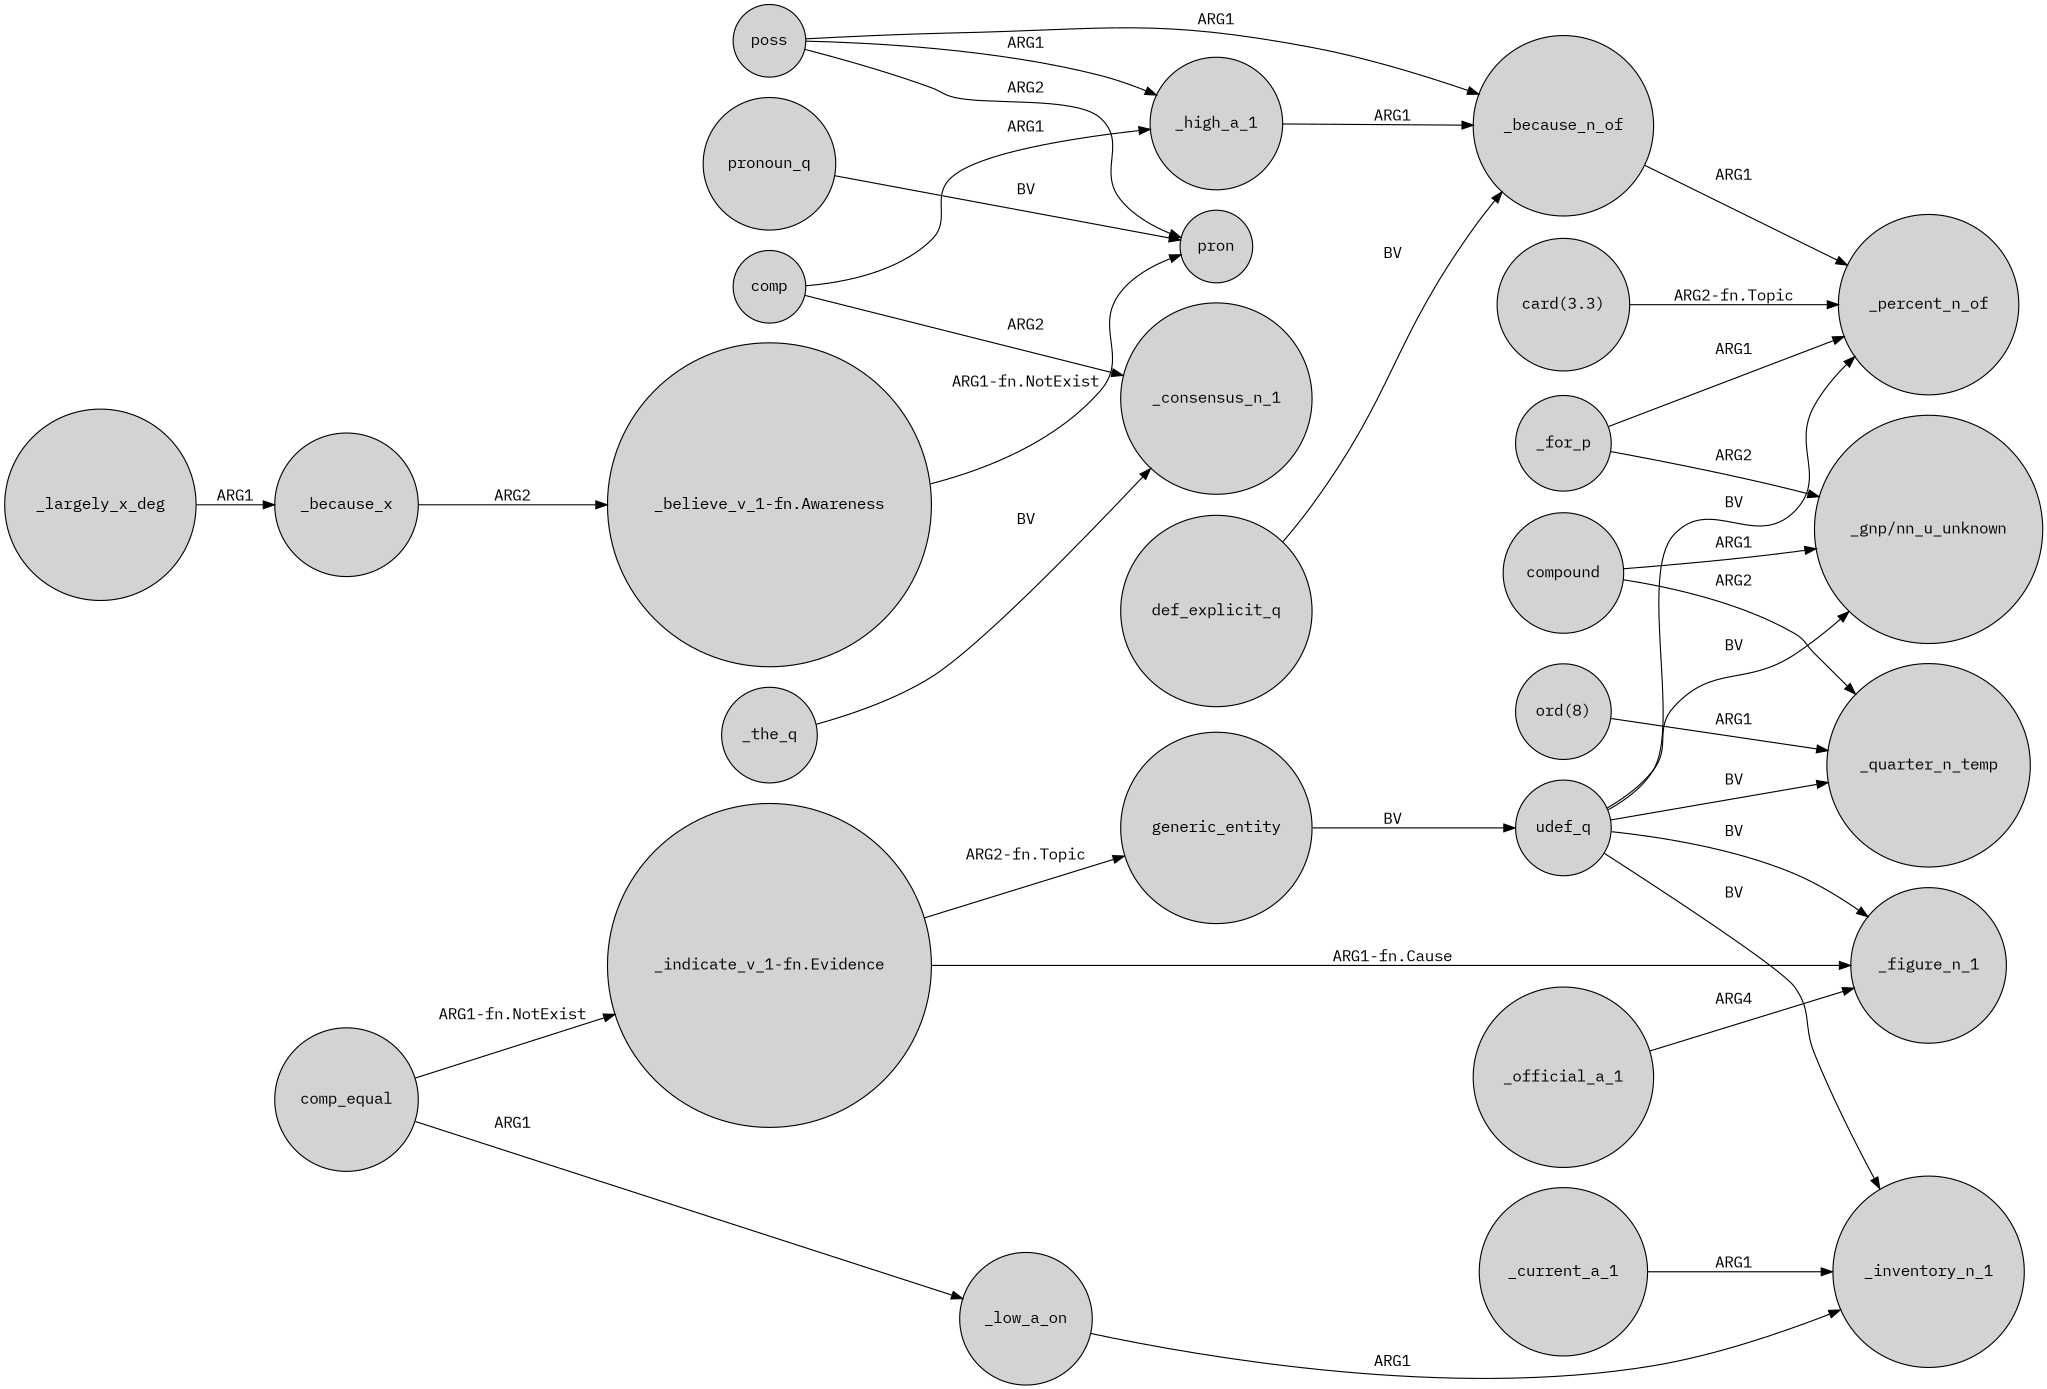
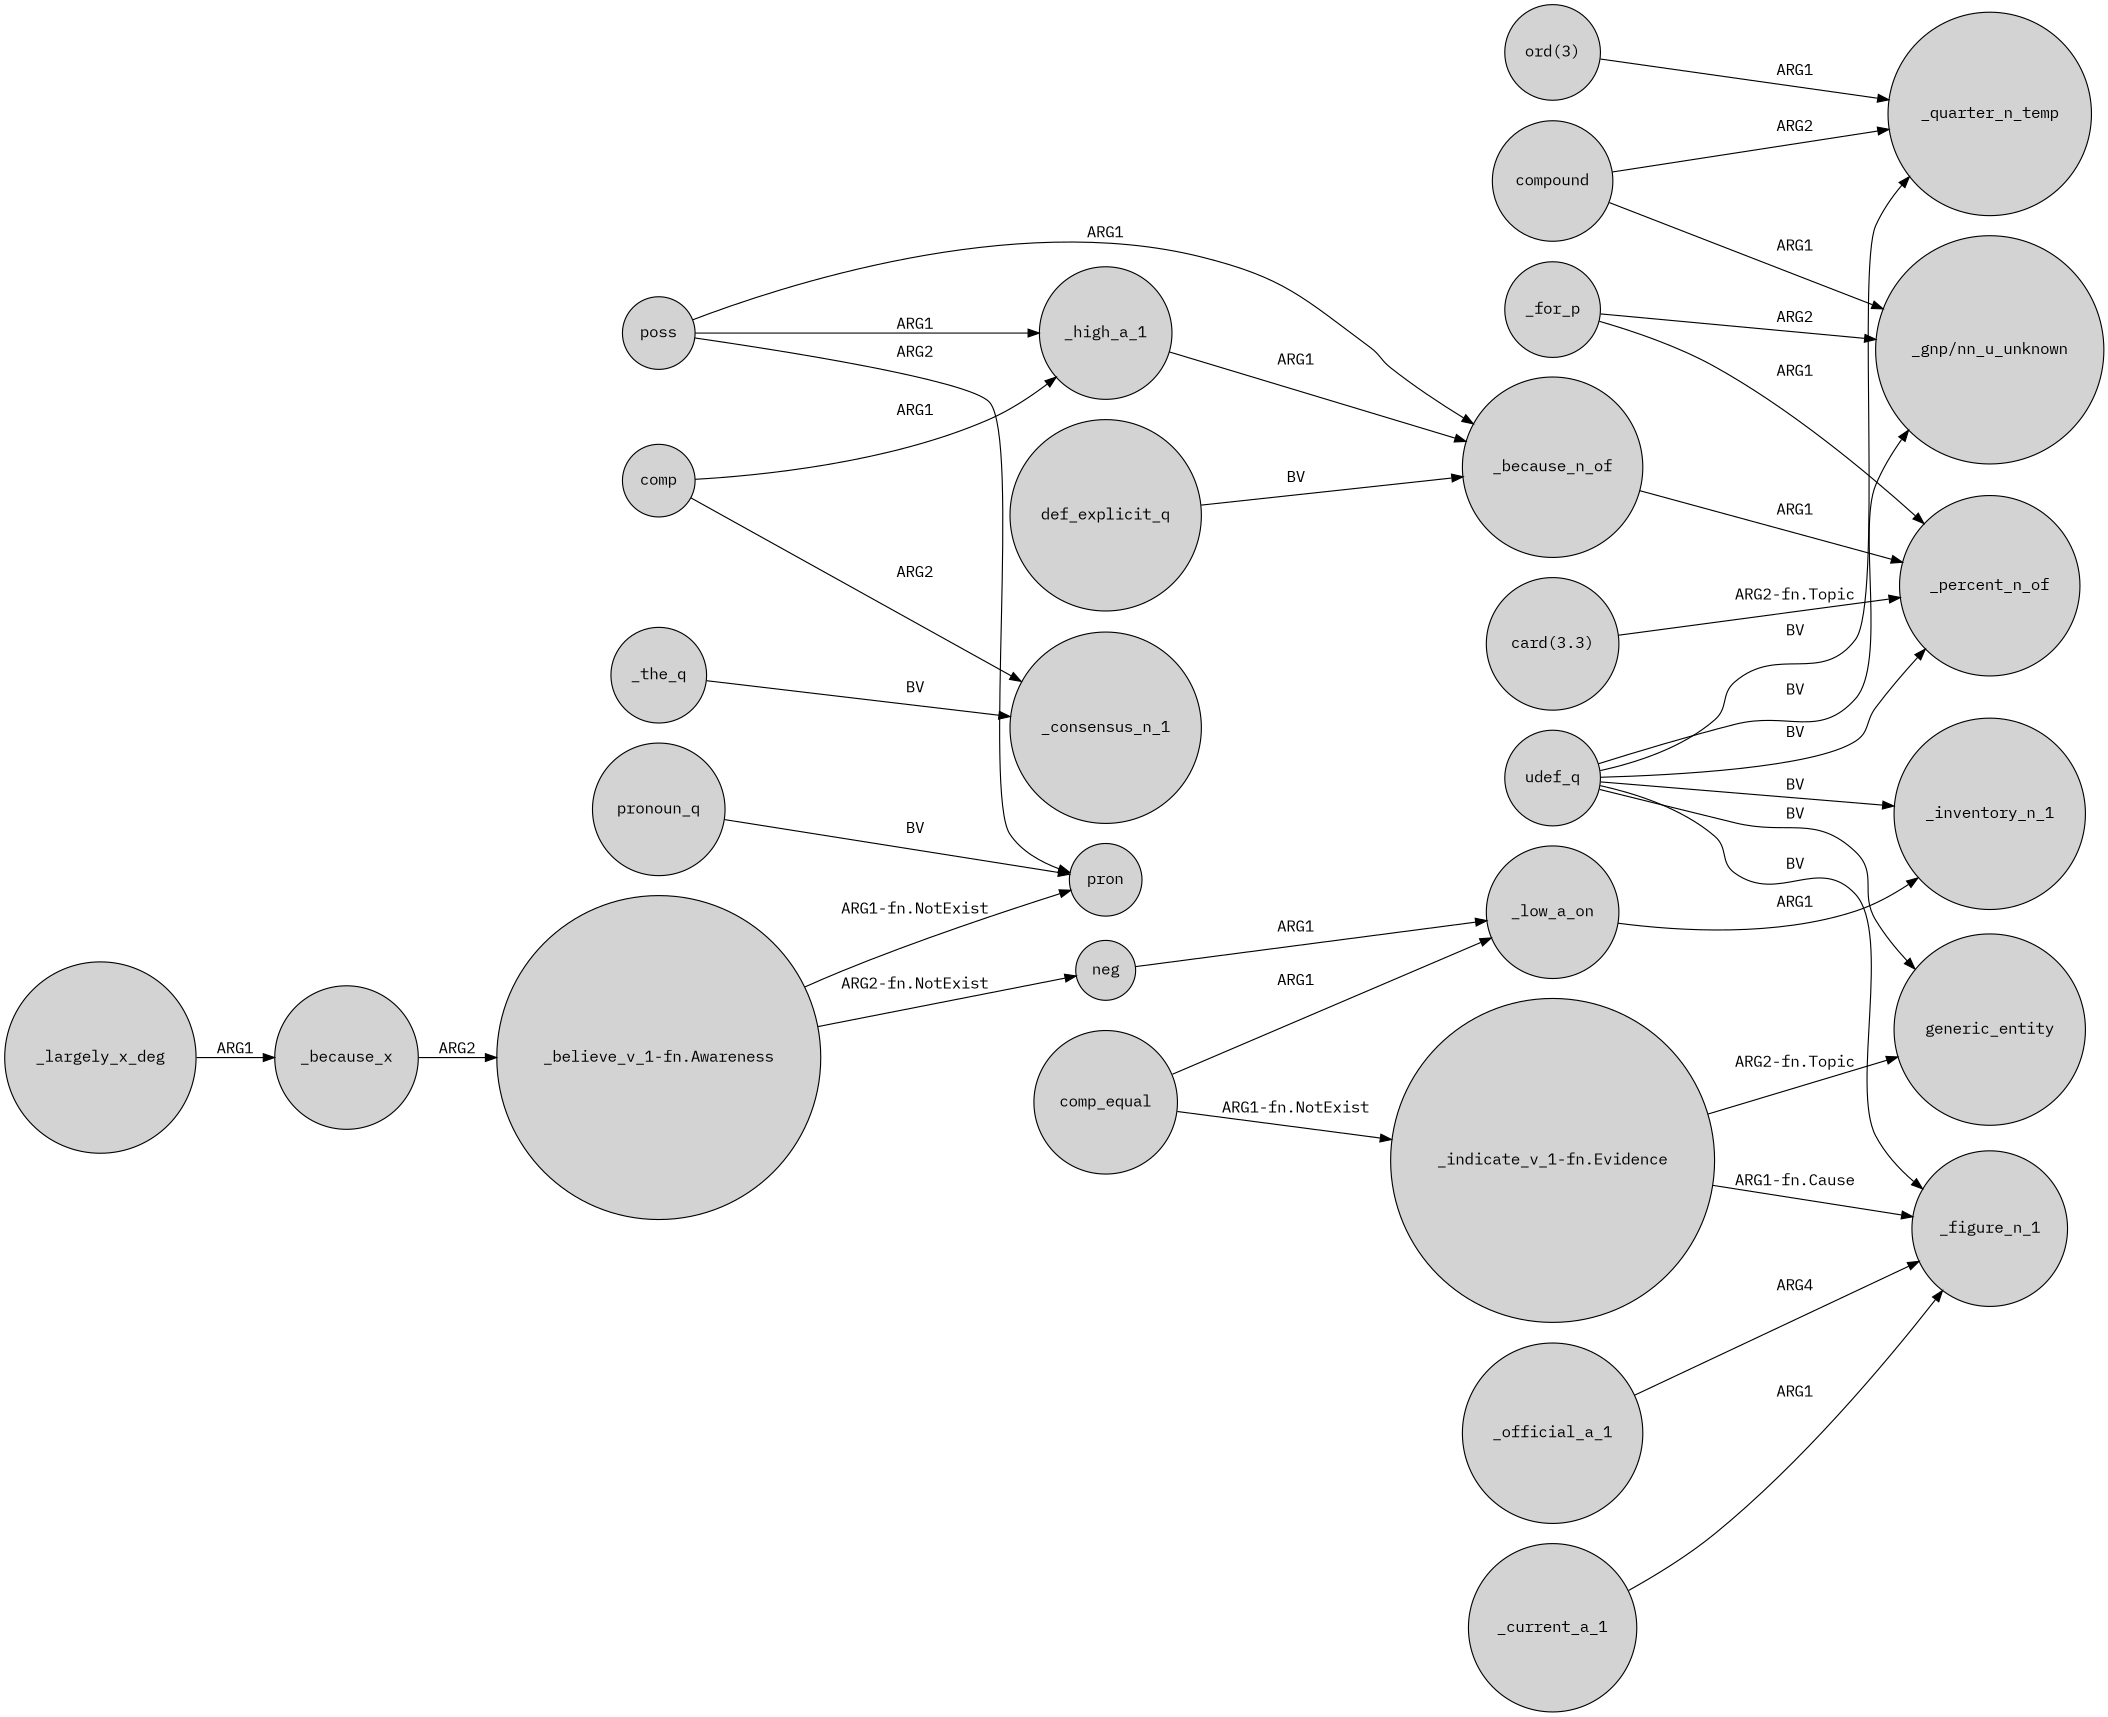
  digraph {
    fontname="IBM Plex Mono"
    rankdir=LR
    node [fontname="IBM Plex Mono" shape=circle style=filled]
    edge [fontname="IBM Plex Mono"]
    _for_p
    "_gnp/nn_u_unknown"
    _percent_n_of
    n4 [label=_because_n_of]
    _high_a_1
    compound
    _quarter_n_temp
    poss
    pron
    udef_q
    generic_entity
    _figure_n_1
    _inventory_n_1
    "_indicate_v_1-fn.Evidence"
    "_believe_v_1-fn.Awareness"
+   neg
    _low_a_on
    _official_a_1
    comp
    _consensus_n_1
    _because_x
    _the_q
    _current_a_1
    pronoun_q
-   "ord(3)" [label="ord(8)"]
+   "ord(3)"
    _largely_x_deg
    comp_equal
    def_explicit_q
    "card(3.3)"
    _for_p -> "_gnp/nn_u_unknown" [label=ARG2]
    _for_p -> _percent_n_of [label=ARG1]
    n4 -> _percent_n_of [label=ARG1]
    _high_a_1 -> n4 [label=ARG1]
    compound -> "_gnp/nn_u_unknown" [label=ARG1]
    compound -> _quarter_n_temp [label=ARG2]
    poss -> n4 [label=ARG1]
    poss -> _high_a_1 [label=ARG1]
    poss -> pron [label=ARG2]
    udef_q -> "_gnp/nn_u_unknown" [label=BV]
    udef_q -> _percent_n_of [label=BV]
    udef_q -> _quarter_n_temp [label=BV]
-   generic_entity -> udef_q [label=BV]
+   udef_q -> generic_entity [label=BV]
    udef_q -> _figure_n_1 [label=BV]
    udef_q -> _inventory_n_1 [label=BV]
    "_indicate_v_1-fn.Evidence" -> generic_entity [label="ARG2-fn.Topic"]
    "_indicate_v_1-fn.Evidence" -> _figure_n_1 [label="ARG1-fn.Cause"]
    "_believe_v_1-fn.Awareness" -> pron [label="ARG1-fn.NotExist"]
+   "_believe_v_1-fn.Awareness" -> neg [label="ARG2-fn.NotExist"]
+   neg -> _low_a_on [label=ARG1]
    _low_a_on -> _inventory_n_1 [label=ARG1]
    _official_a_1 -> _figure_n_1 [label=ARG4]
    comp -> _high_a_1 [label=ARG1]
    comp -> _consensus_n_1 [label=ARG2]
    _because_x -> "_believe_v_1-fn.Awareness" [label=ARG2]
    _the_q -> _consensus_n_1 [label=BV]
-   _current_a_1 -> _inventory_n_1 [label=ARG1]
+   _current_a_1 -> _figure_n_1 [label=ARG1]
    pronoun_q -> pron [label=BV]
    "ord(3)" -> _quarter_n_temp [label=ARG1]
    _largely_x_deg -> _because_x [label=ARG1]
    comp_equal -> "_indicate_v_1-fn.Evidence" [label="ARG1-fn.NotExist"]
    comp_equal -> _low_a_on [label=ARG1]
    def_explicit_q -> n4 [label=BV]
    "card(3.3)" -> _percent_n_of [label="ARG2-fn.Topic"]
  }
